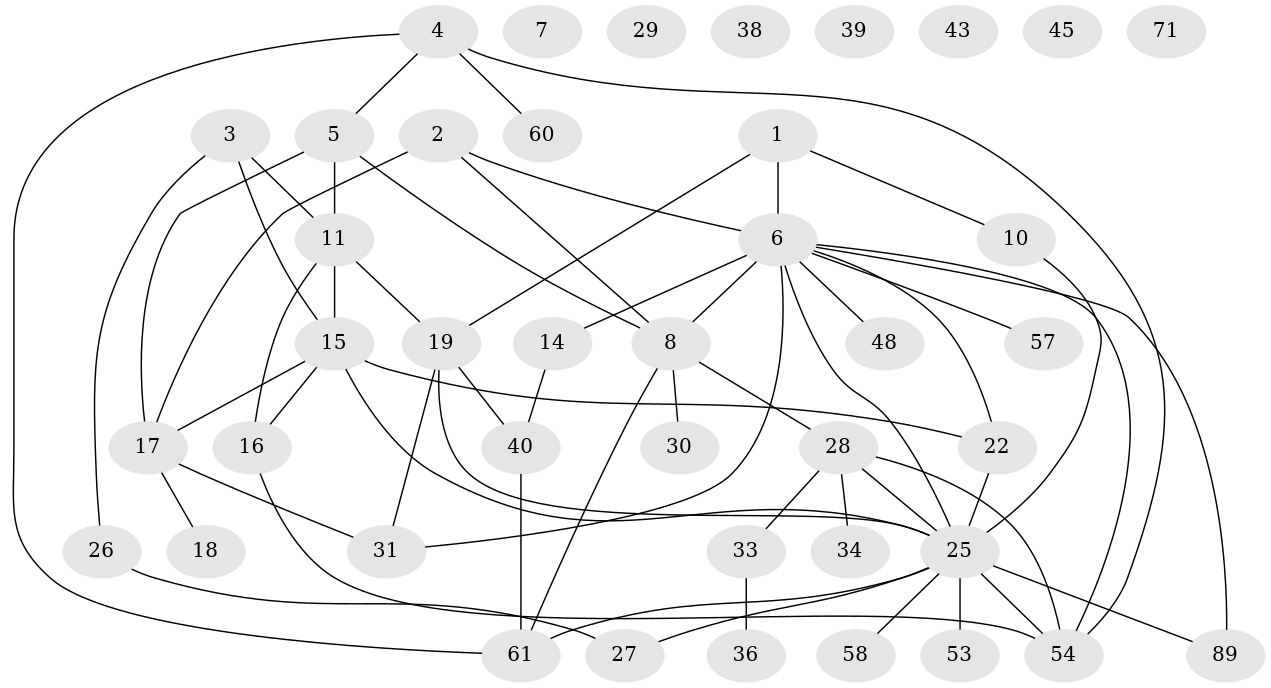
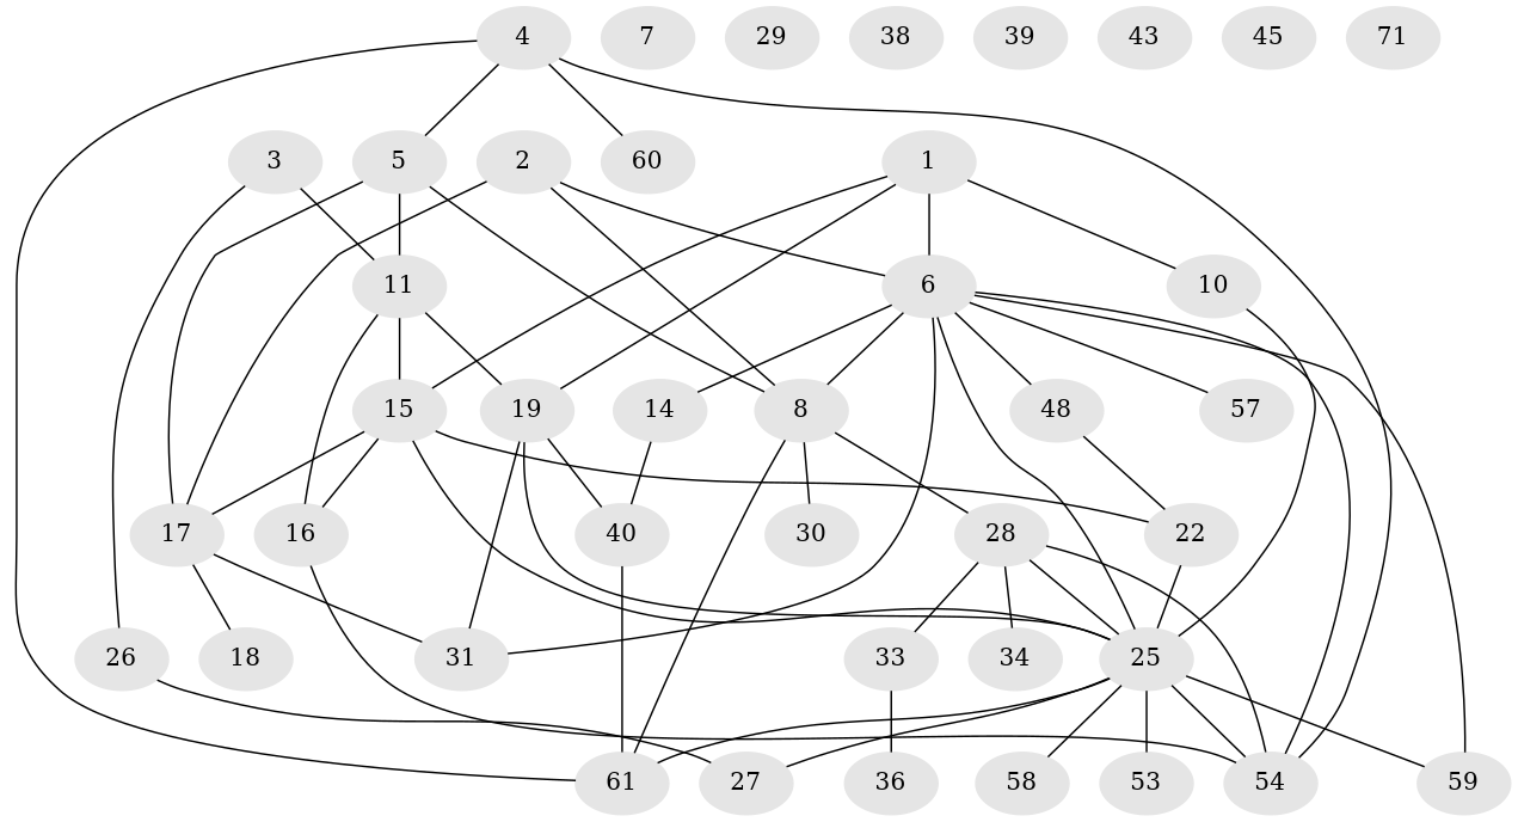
  graph {
    fontname="DejaVu Serif"
    node [color=gray90 fontname="DejaVu Serif" style=filled]
    edge [fontname="DejaVu Serif"]
    1 [super="+23"]
    6 [super="+52+12+68+9+13"]
    10
    15 [super="+67+51"]
    19 [super="+62"]
    8 [super="+44"]
    54 [super="+56"]
    14
    22 [super="+45+41"]
    25 [super="+79+83+63"]
    31 [super="+65"]
    48
    57
-   59 [label=89]
+   59
    17 [super="+32"]
    16
    40 [super="+49+46"]
    2
    61 [super="+64"]
    n20 [label=28 super="+28+24"]
    30
    3 [super="+21"]
    11 [super="+72"]
    26 [super="+37+69"]
    27 [super="+42"]
    5 [super="+50+35"]
    4
    60
    18
    53
    58
    33
    36
    7
    34
    29
    38
    39
    43
    n40 [label=45 super="+70"]
    71
    1 -- 6 [weight=2]
    1 -- 10
-   3 -- 15
+   1 -- 15
    1 -- 19
    6 -- 8 [weight=2]
    6 -- 54
    6 -- 14
-   6 -- 22
+   48 -- 22
    6 -- 25
    6 -- 31
    6 -- 48
    6 -- 57
    6 -- 59
    10 -- 25
    15 -- 22
    15 -- 25
    15 -- 17
    15 -- 16
    19 -- 25
    19 -- 31
    19 -- 40
    8 -- 61
    8 -- n20
    8 -- 30
    14 -- 40
    22 -- 25 [weight=4]
    25 -- 54
    25 -- 59
    25 -- 61
    25 -- 27
    25 -- 53
    25 -- 58
    17 -- 31
    17 -- 18
    16 -- 54
    40 -- 61
    2 -- 6
    2 -- 8
    2 -- 17 [weight=2]
    n20 -- 54
    n20 -- 25
    n20 -- 33
    n20 -- 34
    3 -- 11
    3 -- 26
    11 -- 15
    11 -- 19
    11 -- 16
    26 -- 27 [weight=2]
    5 -- 8
    5 -- 17
    5 -- 11 [weight=2]
    4 -- 54
    4 -- 61
    4 -- 5
    4 -- 60
    33 -- 36
  }
